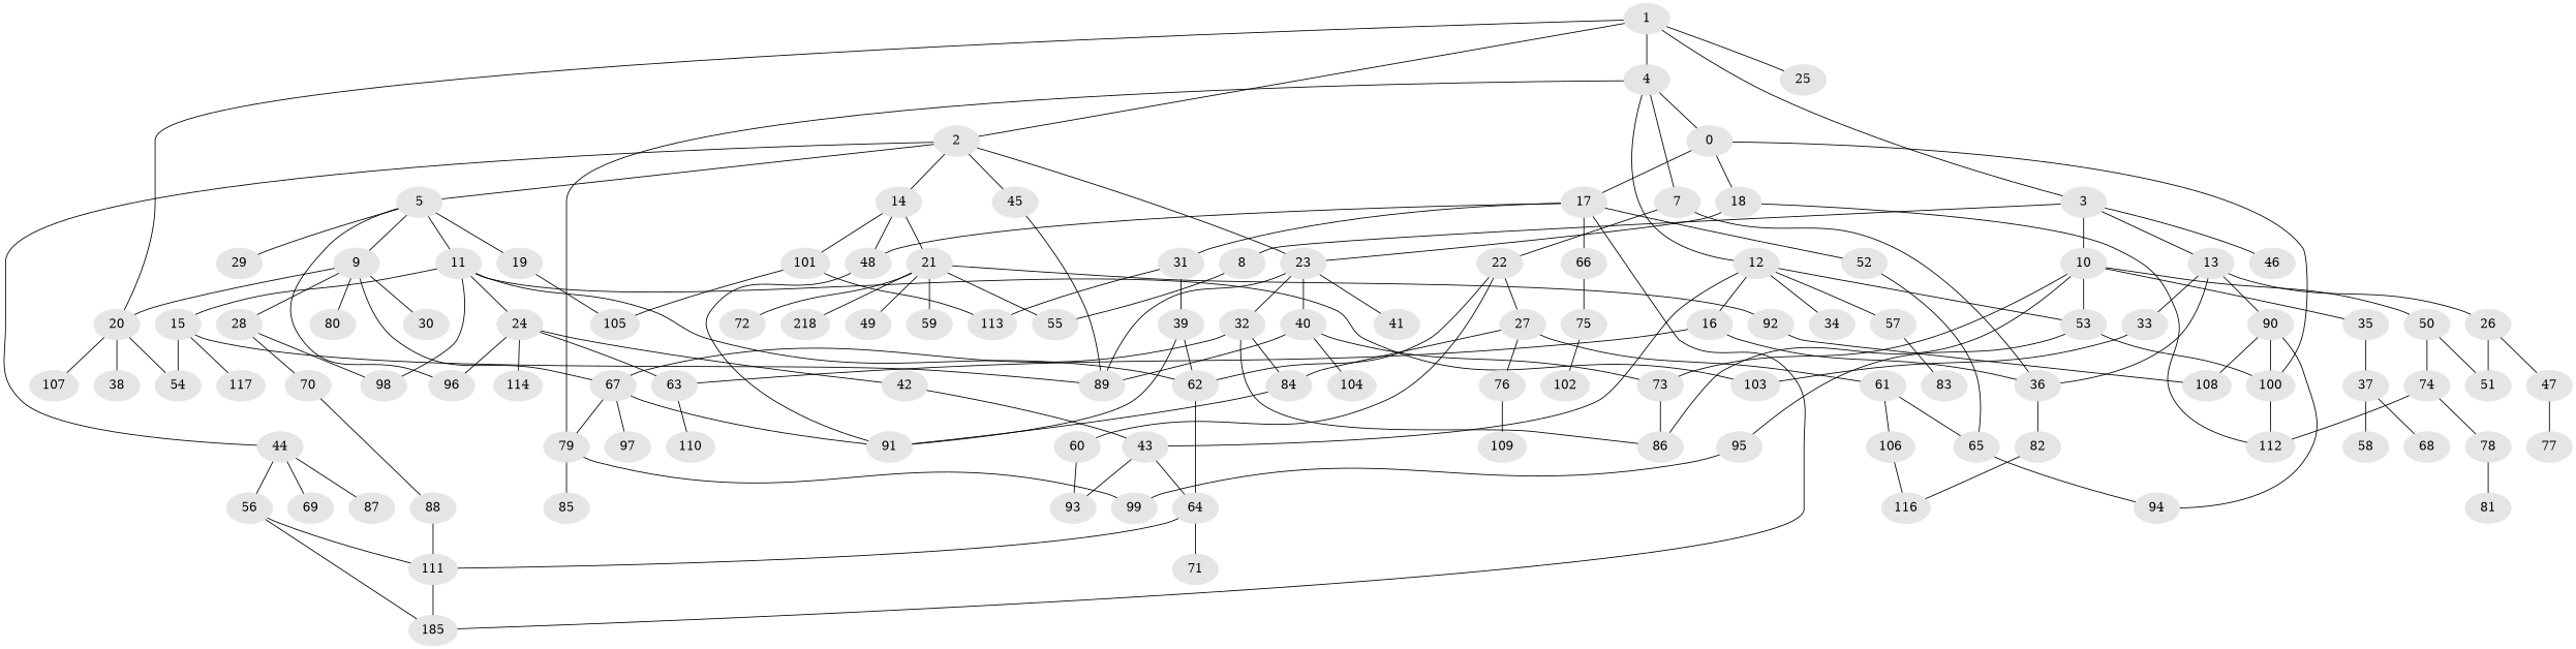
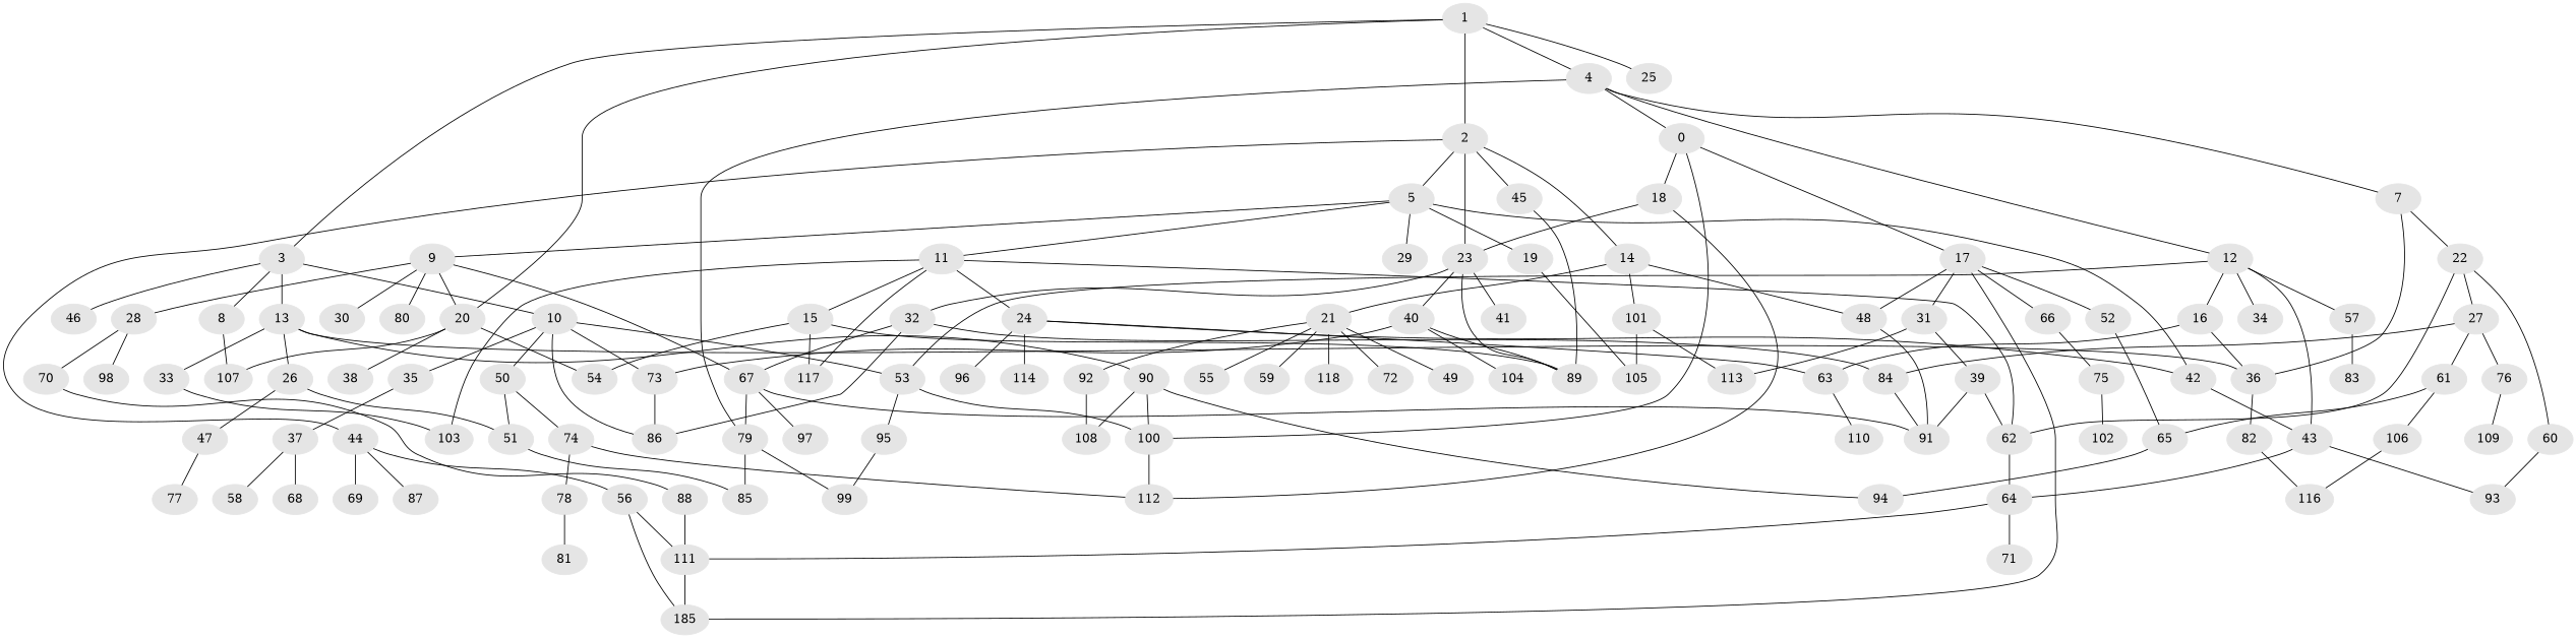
  graph {
    node [color=gray90 style=filled]
    1
    2
    3
    4
    20
    25
    5
    14
    23
    44
    45
    8
    10
    13
    46
    n16 [label=0]
    7
    12
    79
    107
    54
    38
    11
    9
    19
    29
    42
    21
    48
    101
    89
    32
    40
    41
    56
    69
    87
    35
    50
    53
    73
    86
    15
    24
    62
    98
    103
    36
    26
    33
    90
    17
    18
    100
    22
    16
    34
    43
    57
    85
    99
    28
    30
    67
    80
    105
    31
    52
    66
    n70 [label=185]
    112
    27
    60
    82
    70
    91
    97
    37
    51
    74
    95
    117
    63
    96
    114
    64
    93
    83
    47
    94
    108
    49
    55
    59
    72
    92
-   118 [label=218]
+   118
    113
    110
    39
    65
    75
    61
    76
    84
    104
    77
    106
    109
    88
    58
    68
    116
    111
    71
    78
    102
    81
    1 -- 2
    1 -- 3
    1 -- 4
    1 -- 20
    1 -- 25
    2 -- 5
    2 -- 14
    2 -- 23
    2 -- 44
    2 -- 45
    3 -- 8
    3 -- 10
    3 -- 13
    3 -- 46
    4 -- n16
    4 -- 7
    4 -- 12
    4 -- 79
    20 -- 107
    20 -- 54
    20 -- 38
    5 -- 11
    5 -- 9
    5 -- 19
    5 -- 29
-   5 -- 96
+   5 -- 42
    14 -- 21
    14 -- 48
    14 -- 101
    23 -- 89
    23 -- 32
    23 -- 40
    23 -- 41
    44 -- 56
    44 -- 69
    44 -- 87
    45 -- 89
-   8 -- 55
+   8 -- 107
    10 -- 35
    10 -- 50
    10 -- 53
    10 -- 73
    10 -- 86
    13 -- 36
    13 -- 26
    13 -- 33
    13 -- 90
    n16 -- 17
    n16 -- 18
    n16 -- 100
    7 -- 36
    7 -- 22
    12 -- 53
    12 -- 16
    12 -- 34
    12 -- 43
    12 -- 57
    79 -- 85
    79 -- 99
    11 -- 15
    11 -- 24
    11 -- 62
-   11 -- 98
+   11 -- 117
    11 -- 103
    9 -- 20
    9 -- 28
    9 -- 30
    9 -- 67
    9 -- 80
    19 -- 105
    42 -- 43
    21 -- 49
    21 -- 55
    21 -- 59
    21 -- 72
    21 -- 92
    21 -- 118
    48 -- 91
    101 -- 105
    101 -- 113
    32 -- 86
    32 -- 67
    32 -- 84
    40 -- 89
    40 -- 73
    40 -- 104
    56 -- n70
    56 -- 111
    35 -- 37
    50 -- 51
    50 -- 74
    53 -- 100
    53 -- 95
    73 -- 86
    15 -- 54
    15 -- 89
    15 -- 117
    24 -- 42
    24 -- 63
    24 -- 96
    24 -- 114
    62 -- 64
    36 -- 82
    26 -- 51
    26 -- 47
    33 -- 103
    90 -- 100
    90 -- 94
    90 -- 108
    17 -- 48
    17 -- 31
    17 -- 52
    17 -- 66
    17 -- n70
    18 -- 23
    18 -- 112
    100 -- 112
    22 -- 62
    22 -- 27
    22 -- 60
    16 -- 36
    16 -- 63
    43 -- 64
    43 -- 93
    57 -- 83
    28 -- 98
    28 -- 70
    67 -- 79
    67 -- 91
    67 -- 97
    31 -- 113
    31 -- 39
    52 -- 65
    66 -- 75
    27 -- 61
    27 -- 76
    27 -- 84
    60 -- 93
    82 -- 116
    70 -- 88
    37 -- 58
    37 -- 68
+   51 -- 85
    74 -- 112
    74 -- 78
    95 -- 99
    63 -- 110
    64 -- 111
    64 -- 71
    47 -- 77
    92 -- 108
    39 -- 62
    39 -- 91
    65 -- 94
    75 -- 102
    61 -- 65
    61 -- 106
    76 -- 109
    84 -- 91
    106 -- 116
    88 -- 111
    111 -- n70
    78 -- 81
  }
